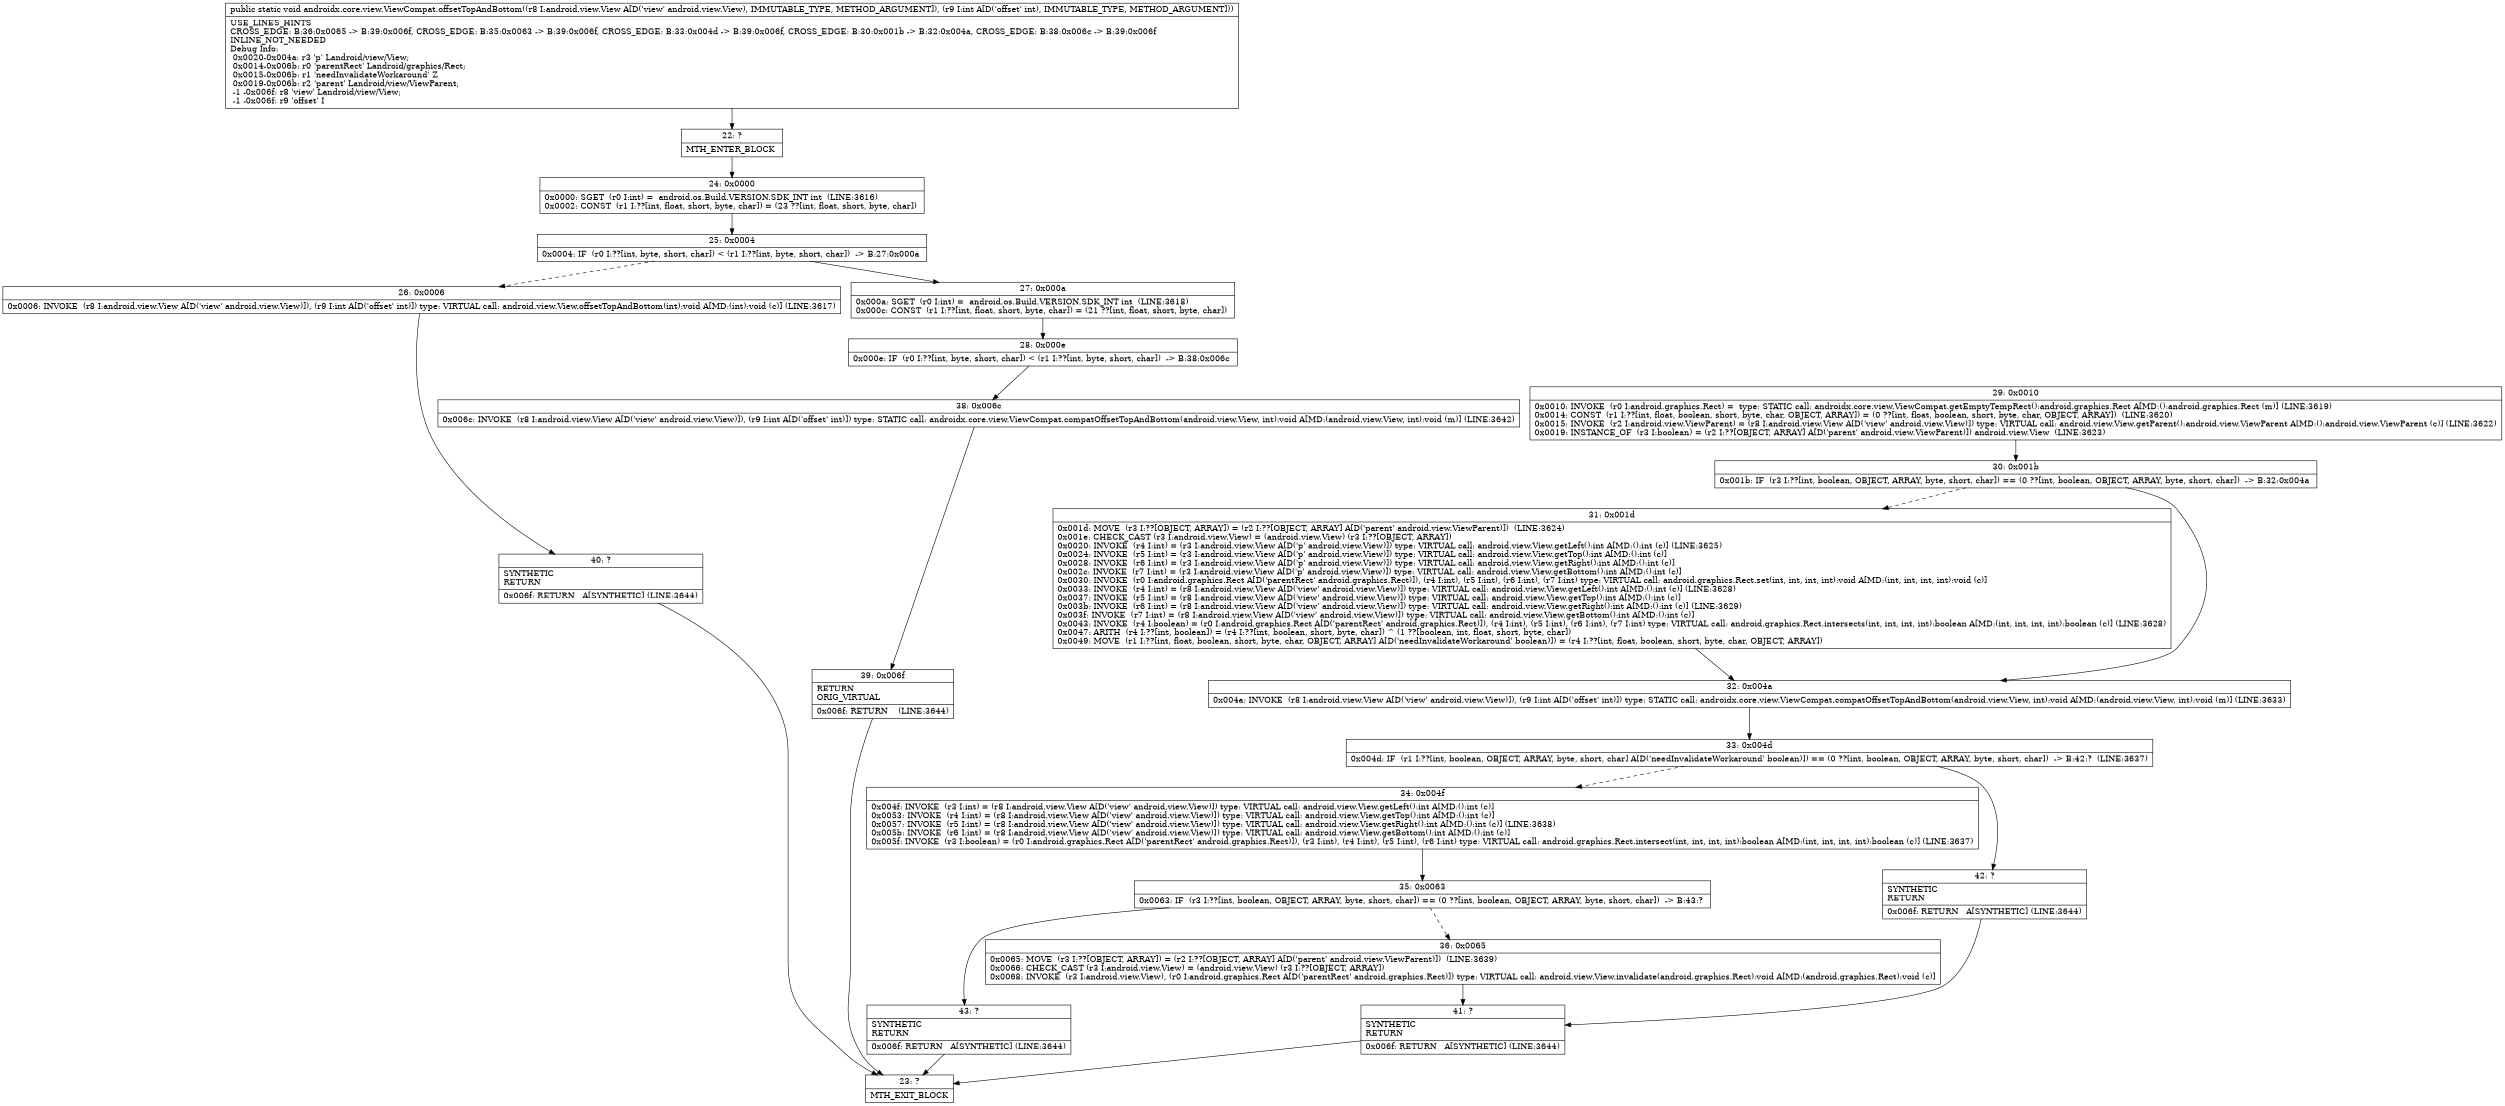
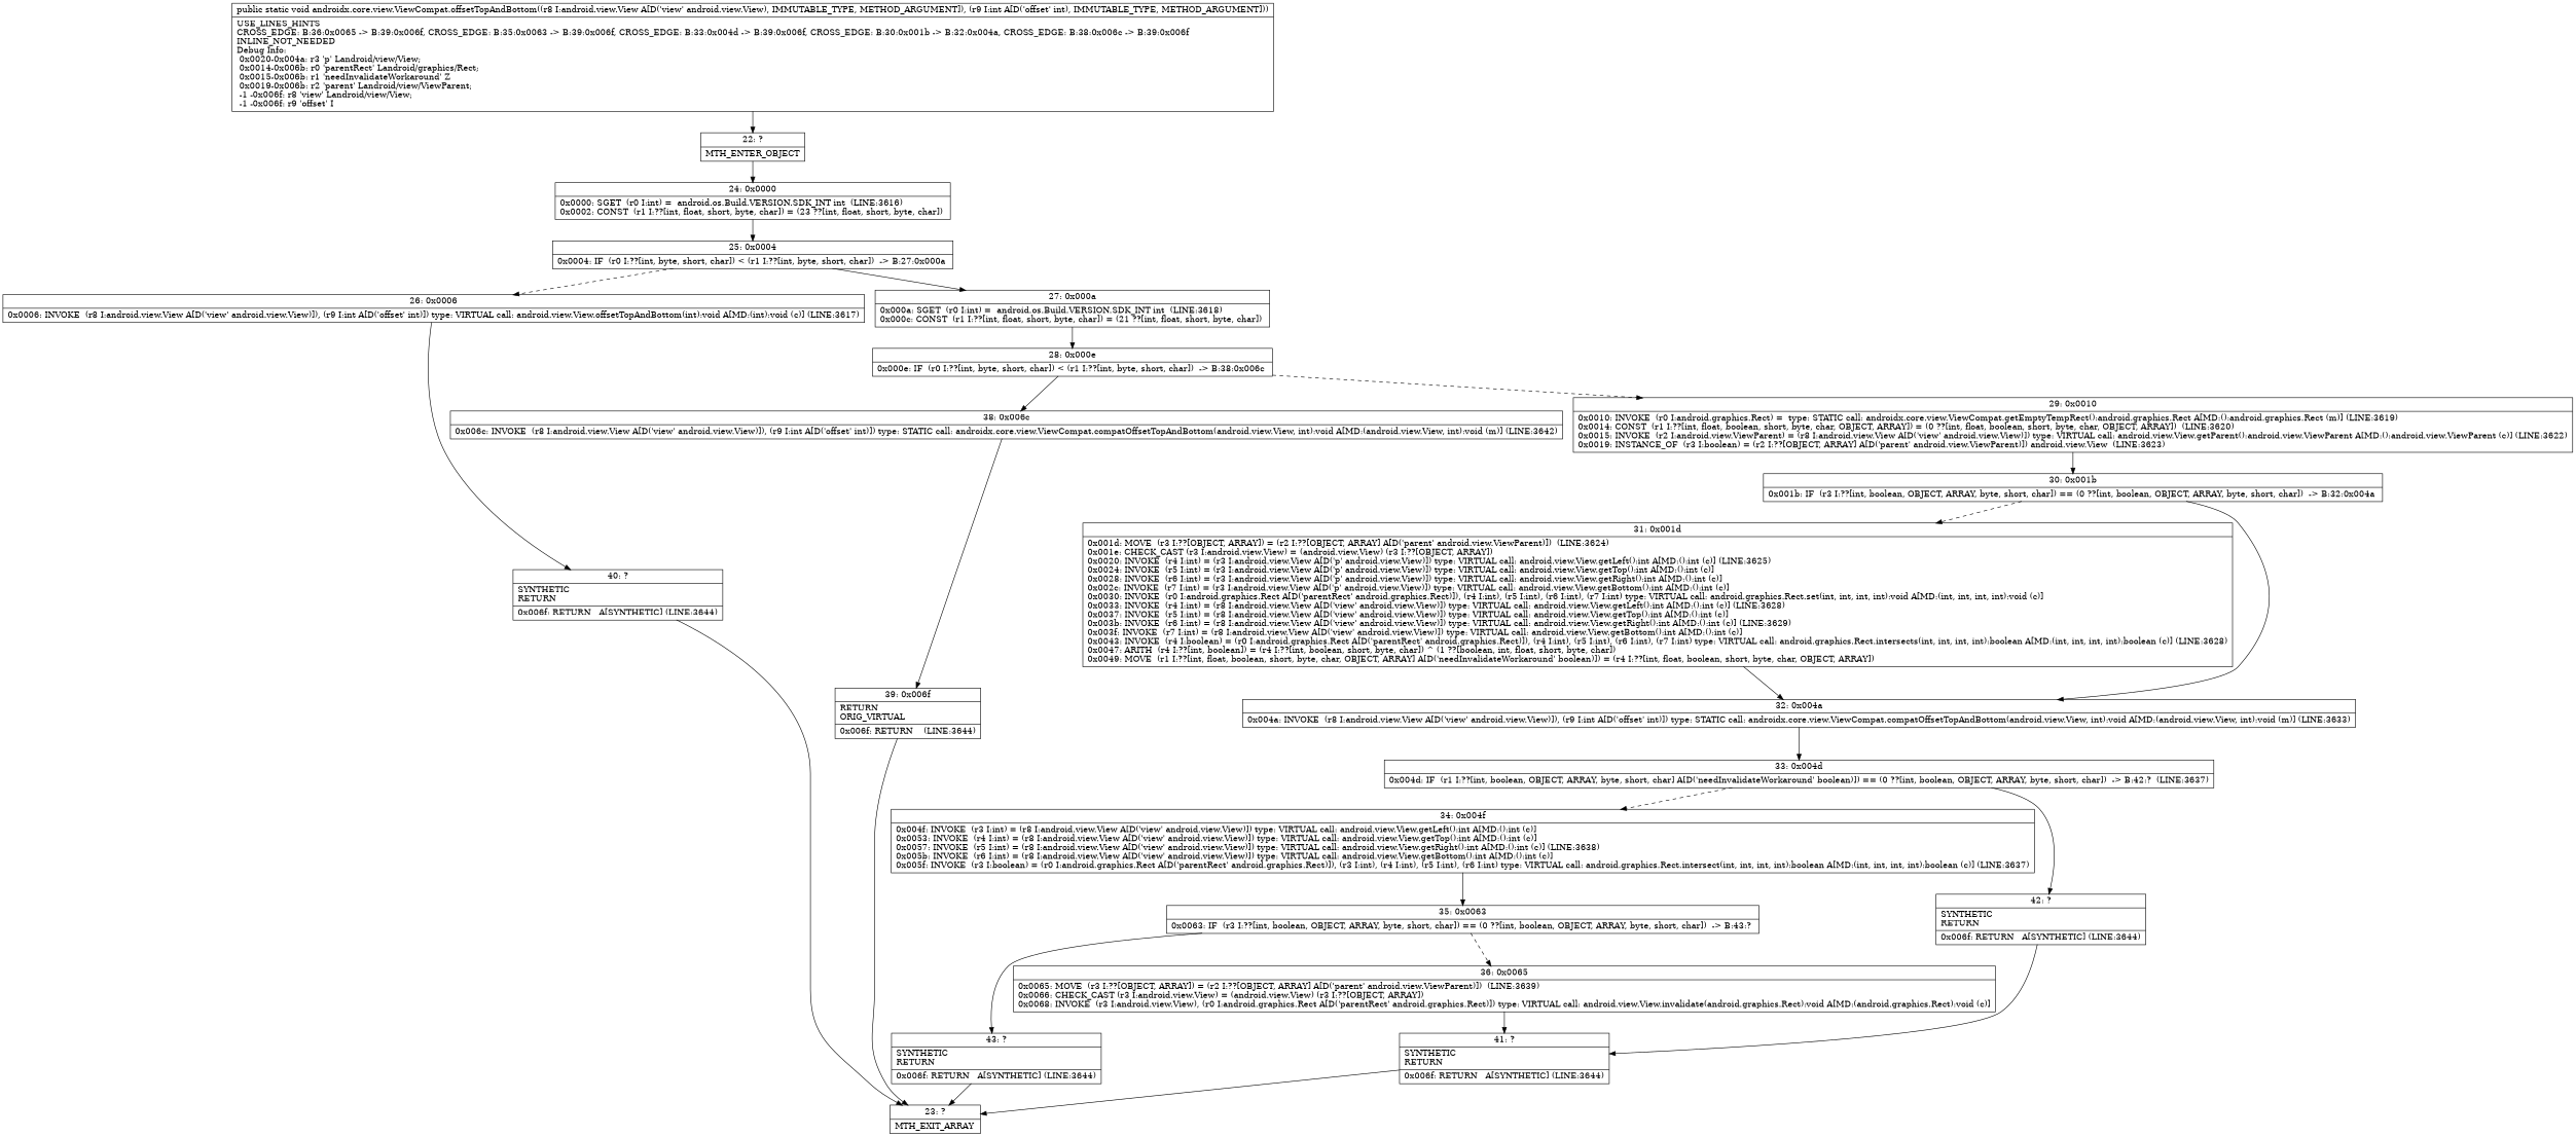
  digraph {
    node [shape=record]
-   n1 [label="{22\:\ ?|MTH_ENTER_BLOCK\l}"]
+   n1 [label="{22\:\ ?|MTH_ENTER_OBJECT\l}"]
    n2 [label="{24\:\ 0x0000|0x0000: SGET  (r0 I:int) =  android.os.Build.VERSION.SDK_INT int  (LINE:3616)\l0x0002: CONST  (r1 I:??[int, float, short, byte, char]) = (23 ??[int, float, short, byte, char]) \l}"]
    n3 [label="{25\:\ 0x0004|0x0004: IF  (r0 I:??[int, byte, short, char]) \< (r1 I:??[int, byte, short, char])  \-\> B:27:0x000a \l}"]
    n4 [label="{26\:\ 0x0006|0x0006: INVOKE  (r8 I:android.view.View A[D('view' android.view.View)]), (r9 I:int A[D('offset' int)]) type: VIRTUAL call: android.view.View.offsetTopAndBottom(int):void A[MD:(int):void (c)] (LINE:3617)\l}"]
    n5 [label="{27\:\ 0x000a|0x000a: SGET  (r0 I:int) =  android.os.Build.VERSION.SDK_INT int  (LINE:3618)\l0x000c: CONST  (r1 I:??[int, float, short, byte, char]) = (21 ??[int, float, short, byte, char]) \l}"]
    n6 [label="{40\:\ ?|SYNTHETIC\lRETURN\l|0x006f: RETURN   A[SYNTHETIC] (LINE:3644)\l}"]
    n7 [label="{28\:\ 0x000e|0x000e: IF  (r0 I:??[int, byte, short, char]) \< (r1 I:??[int, byte, short, char])  \-\> B:38:0x006c \l}"]
-   n8 [label="{23\:\ ?|MTH_EXIT_BLOCK\l}"]
+   n8 [label="{23\:\ ?|MTH_EXIT_ARRAY\l}"]
    n9 [label="{29\:\ 0x0010|0x0010: INVOKE  (r0 I:android.graphics.Rect) =  type: STATIC call: androidx.core.view.ViewCompat.getEmptyTempRect():android.graphics.Rect A[MD:():android.graphics.Rect (m)] (LINE:3619)\l0x0014: CONST  (r1 I:??[int, float, boolean, short, byte, char, OBJECT, ARRAY]) = (0 ??[int, float, boolean, short, byte, char, OBJECT, ARRAY])  (LINE:3620)\l0x0015: INVOKE  (r2 I:android.view.ViewParent) = (r8 I:android.view.View A[D('view' android.view.View)]) type: VIRTUAL call: android.view.View.getParent():android.view.ViewParent A[MD:():android.view.ViewParent (c)] (LINE:3622)\l0x0019: INSTANCE_OF  (r3 I:boolean) = (r2 I:??[OBJECT, ARRAY] A[D('parent' android.view.ViewParent)]) android.view.View  (LINE:3623)\l}"]
    n10 [label="{38\:\ 0x006c|0x006c: INVOKE  (r8 I:android.view.View A[D('view' android.view.View)]), (r9 I:int A[D('offset' int)]) type: STATIC call: androidx.core.view.ViewCompat.compatOffsetTopAndBottom(android.view.View, int):void A[MD:(android.view.View, int):void (m)] (LINE:3642)\l}"]
    n11 [label="{30\:\ 0x001b|0x001b: IF  (r3 I:??[int, boolean, OBJECT, ARRAY, byte, short, char]) == (0 ??[int, boolean, OBJECT, ARRAY, byte, short, char])  \-\> B:32:0x004a \l}"]
    n12 [label="{39\:\ 0x006f|RETURN\lORIG_VIRTUAL\l|0x006f: RETURN    (LINE:3644)\l}"]
    n13 [label="{31\:\ 0x001d|0x001d: MOVE  (r3 I:??[OBJECT, ARRAY]) = (r2 I:??[OBJECT, ARRAY] A[D('parent' android.view.ViewParent)])  (LINE:3624)\l0x001e: CHECK_CAST (r3 I:android.view.View) = (android.view.View) (r3 I:??[OBJECT, ARRAY]) \l0x0020: INVOKE  (r4 I:int) = (r3 I:android.view.View A[D('p' android.view.View)]) type: VIRTUAL call: android.view.View.getLeft():int A[MD:():int (c)] (LINE:3625)\l0x0024: INVOKE  (r5 I:int) = (r3 I:android.view.View A[D('p' android.view.View)]) type: VIRTUAL call: android.view.View.getTop():int A[MD:():int (c)]\l0x0028: INVOKE  (r6 I:int) = (r3 I:android.view.View A[D('p' android.view.View)]) type: VIRTUAL call: android.view.View.getRight():int A[MD:():int (c)]\l0x002c: INVOKE  (r7 I:int) = (r3 I:android.view.View A[D('p' android.view.View)]) type: VIRTUAL call: android.view.View.getBottom():int A[MD:():int (c)]\l0x0030: INVOKE  (r0 I:android.graphics.Rect A[D('parentRect' android.graphics.Rect)]), (r4 I:int), (r5 I:int), (r6 I:int), (r7 I:int) type: VIRTUAL call: android.graphics.Rect.set(int, int, int, int):void A[MD:(int, int, int, int):void (c)]\l0x0033: INVOKE  (r4 I:int) = (r8 I:android.view.View A[D('view' android.view.View)]) type: VIRTUAL call: android.view.View.getLeft():int A[MD:():int (c)] (LINE:3628)\l0x0037: INVOKE  (r5 I:int) = (r8 I:android.view.View A[D('view' android.view.View)]) type: VIRTUAL call: android.view.View.getTop():int A[MD:():int (c)]\l0x003b: INVOKE  (r6 I:int) = (r8 I:android.view.View A[D('view' android.view.View)]) type: VIRTUAL call: android.view.View.getRight():int A[MD:():int (c)] (LINE:3629)\l0x003f: INVOKE  (r7 I:int) = (r8 I:android.view.View A[D('view' android.view.View)]) type: VIRTUAL call: android.view.View.getBottom():int A[MD:():int (c)]\l0x0043: INVOKE  (r4 I:boolean) = (r0 I:android.graphics.Rect A[D('parentRect' android.graphics.Rect)]), (r4 I:int), (r5 I:int), (r6 I:int), (r7 I:int) type: VIRTUAL call: android.graphics.Rect.intersects(int, int, int, int):boolean A[MD:(int, int, int, int):boolean (c)] (LINE:3628)\l0x0047: ARITH  (r4 I:??[int, boolean]) = (r4 I:??[int, boolean, short, byte, char]) ^ (1 ??[boolean, int, float, short, byte, char]) \l0x0049: MOVE  (r1 I:??[int, float, boolean, short, byte, char, OBJECT, ARRAY] A[D('needInvalidateWorkaround' boolean)]) = (r4 I:??[int, float, boolean, short, byte, char, OBJECT, ARRAY]) \l}"]
    n14 [label="{32\:\ 0x004a|0x004a: INVOKE  (r8 I:android.view.View A[D('view' android.view.View)]), (r9 I:int A[D('offset' int)]) type: STATIC call: androidx.core.view.ViewCompat.compatOffsetTopAndBottom(android.view.View, int):void A[MD:(android.view.View, int):void (m)] (LINE:3633)\l}"]
    n15 [label="{33\:\ 0x004d|0x004d: IF  (r1 I:??[int, boolean, OBJECT, ARRAY, byte, short, char] A[D('needInvalidateWorkaround' boolean)]) == (0 ??[int, boolean, OBJECT, ARRAY, byte, short, char])  \-\> B:42:?  (LINE:3637)\l}"]
    n16 [label="{34\:\ 0x004f|0x004f: INVOKE  (r3 I:int) = (r8 I:android.view.View A[D('view' android.view.View)]) type: VIRTUAL call: android.view.View.getLeft():int A[MD:():int (c)]\l0x0053: INVOKE  (r4 I:int) = (r8 I:android.view.View A[D('view' android.view.View)]) type: VIRTUAL call: android.view.View.getTop():int A[MD:():int (c)]\l0x0057: INVOKE  (r5 I:int) = (r8 I:android.view.View A[D('view' android.view.View)]) type: VIRTUAL call: android.view.View.getRight():int A[MD:():int (c)] (LINE:3638)\l0x005b: INVOKE  (r6 I:int) = (r8 I:android.view.View A[D('view' android.view.View)]) type: VIRTUAL call: android.view.View.getBottom():int A[MD:():int (c)]\l0x005f: INVOKE  (r3 I:boolean) = (r0 I:android.graphics.Rect A[D('parentRect' android.graphics.Rect)]), (r3 I:int), (r4 I:int), (r5 I:int), (r6 I:int) type: VIRTUAL call: android.graphics.Rect.intersect(int, int, int, int):boolean A[MD:(int, int, int, int):boolean (c)] (LINE:3637)\l}"]
    n17 [label="{42\:\ ?|SYNTHETIC\lRETURN\l|0x006f: RETURN   A[SYNTHETIC] (LINE:3644)\l}"]
    n18 [label="{35\:\ 0x0063|0x0063: IF  (r3 I:??[int, boolean, OBJECT, ARRAY, byte, short, char]) == (0 ??[int, boolean, OBJECT, ARRAY, byte, short, char])  \-\> B:43:? \l}"]
    n19 [label="{41\:\ ?|SYNTHETIC\lRETURN\l|0x006f: RETURN   A[SYNTHETIC] (LINE:3644)\l}"]
    n20 [label="{36\:\ 0x0065|0x0065: MOVE  (r3 I:??[OBJECT, ARRAY]) = (r2 I:??[OBJECT, ARRAY] A[D('parent' android.view.ViewParent)])  (LINE:3639)\l0x0066: CHECK_CAST (r3 I:android.view.View) = (android.view.View) (r3 I:??[OBJECT, ARRAY]) \l0x0068: INVOKE  (r3 I:android.view.View), (r0 I:android.graphics.Rect A[D('parentRect' android.graphics.Rect)]) type: VIRTUAL call: android.view.View.invalidate(android.graphics.Rect):void A[MD:(android.graphics.Rect):void (c)]\l}"]
    n21 [label="{43\:\ ?|SYNTHETIC\lRETURN\l|0x006f: RETURN   A[SYNTHETIC] (LINE:3644)\l}"]
    n22 [label="{public static void androidx.core.view.ViewCompat.offsetTopAndBottom((r8 I:android.view.View A[D('view' android.view.View), IMMUTABLE_TYPE, METHOD_ARGUMENT]), (r9 I:int A[D('offset' int), IMMUTABLE_TYPE, METHOD_ARGUMENT]))  | USE_LINES_HINTS\lCROSS_EDGE: B:36:0x0065 \-\> B:39:0x006f, CROSS_EDGE: B:35:0x0063 \-\> B:39:0x006f, CROSS_EDGE: B:33:0x004d \-\> B:39:0x006f, CROSS_EDGE: B:30:0x001b \-\> B:32:0x004a, CROSS_EDGE: B:38:0x006c \-\> B:39:0x006f\lINLINE_NOT_NEEDED\lDebug Info:\l  0x0020\-0x004a: r3 'p' Landroid\/view\/View;\l  0x0014\-0x006b: r0 'parentRect' Landroid\/graphics\/Rect;\l  0x0015\-0x006b: r1 'needInvalidateWorkaround' Z\l  0x0019\-0x006b: r2 'parent' Landroid\/view\/ViewParent;\l  \-1 \-0x006f: r8 'view' Landroid\/view\/View;\l  \-1 \-0x006f: r9 'offset' I\l}"]
    n1 -> n2
    n2 -> n3
    n3 -> n4 [style=dashed]
    n3 -> n5
    n4 -> n6
    n5 -> n7
    n6 -> n8
+   n7 -> n9 [style=dashed]
    n7 -> n10
    n9 -> n11
    n10 -> n12
    n11 -> n13 [style=dashed]
    n11 -> n14
    n12 -> n8
    n13 -> n14
    n14 -> n15
    n15 -> n16 [style=dashed]
    n15 -> n17
    n16 -> n18
    n17 -> n19
    n18 -> n20 [style=dashed]
    n18 -> n21
    n19 -> n8
    n20 -> n19
    n21 -> n8
    n22 -> n1
  }
